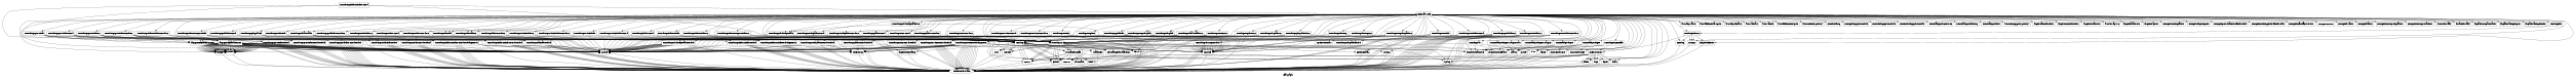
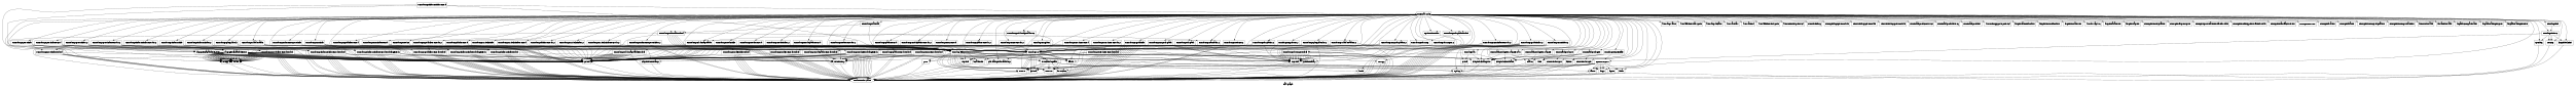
  digraph {
    label="Call graph"
    node [shape=record]
    n1 [label="{external node}"]
    n2 [label="{osm_log}"]
    n3 [label="{llvm.dbg.value}"]
    n4 [label="{llvm.lifetime.start.p0i8}"]
    n5 [label="{llvm.dbg.declare}"]
    n6 [label="{llvm.va_start}"]
    n7 [label="{vsprintf}"]
    n8 [label="{snprintf}"]
    n9 [label="{llvm.va_end}"]
    n10 [label="{syslog}"]
    n11 [label="{puts}"]
    n12 [label="{fflush}"]
    n13 [label="{cl_spinlock_acquire}"]
    n14 [label="{fprintf}"]
    n15 [label="{cl_get_time_stamp}"]
    n16 [label="{localtime_r}"]
    n17 [label="{pthread_getthreadid_np}"]
    n18 [label="{__error}"]
    n19 [label="{strerror}"]
    n20 [label="{cl_spinlock_release}"]
    n21 [label="{llvm.lifetime.end.p0i8}"]
    n22 [label="{fileno}"]
    n23 [label="{ftruncate}"]
    n24 [label="{lseek}"]
    n25 [label="{osm_log_v2}"]
    n26 [label="{gettimeofday}"]
    n27 [label="{osm_log_raw}"]
    n28 [label="{printf}"]
    n29 [label="{osm_log_msg_box}"]
    n30 [label="{strlen}"]
    n31 [label="{llvm.memset.p0i8.i64}"]
    n32 [label="{osm_log_msg_box_v2}"]
    n33 [label="{osm_is_debug}"]
    n34 [label="{osm_log_reopen_file}"]
    n35 [label="{fclose}"]
    n36 [label="{fopen}"]
    n37 [label="{fstat}"]
    n38 [label="{dup2}"]
    n39 [label="{osm_log_init_v2}"]
    n40 [label="{openlog}"]
    n41 [label="{strcmp}"]
    n42 [label="{cl_spinlock_init}"]
    n43 [label="{osm_log_init}"]
    n44 [label="{osm_get_log_per_module}"]
    n45 [label="{osm_set_log_per_module}"]
    n46 [label="{osm_reset_log_per_module}"]
    n47 [label="{osm_mad_pool_construct}"]
    n48 [label="{osm_mad_pool_destroy}"]
    n49 [label="{osm_mad_pool_init}"]
    n50 [label="{osm_mad_pool_get}"]
    n51 [label="{malloc}"]
    n52 [label="{llvm.memcpy.p0i8.p0i8.i64}"]
    n53 [label="{osm_vendor_get}"]
    n54 [label="{free}"]
    n55 [label="{osm_mad_pool_get_wrapper}"]
    n56 [label="{osm_mad_pool_get_wrapper_raw}"]
    n57 [label="{osm_mad_pool_put}"]
    n58 [label="{osm_vendor_put}"]
    n59 [label="{sprint_uint8_arr}"]
    n60 [label="{ib_get_sa_method_str}"]
    n61 [label="{ib_get_sm_method_str}"]
    n62 [label="{ib_get_sm_attr_str}"]
    n63 [label="{llvm.bswap.i16}"]
    n64 [label="{ib_get_sa_attr_str}"]
    n65 [label="{ib_get_trap_str}"]
    n66 [label="{osm_dump_port_info}"]
    n67 [label="{sprintf}"]
    n68 [label="{strcpy}"]
    n69 [label="{osm_dump_port_info_v2}"]
    n70 [label="{osm_dump_mlnx_ext_port_info}"]
    n71 [label="{osm_dump_mlnx_ext_port_info_v2}"]
    n72 [label="{osm_dump_portinfo_record}"]
    n73 [label="{osm_dump_portinfo_record_v2}"]
    n74 [label="{osm_dump_guid_info}"]
    n75 [label="{osm_dump_guid_info_v2}"]
    n76 [label="{osm_dump_guidinfo_record}"]
    n77 [label="{osm_dump_guidinfo_record_v2}"]
    n78 [label="{osm_dump_node_info}"]
    n79 [label="{osm_dump_node_info_v2}"]
    n80 [label="{osm_dump_node_record}"]
    n81 [label="{osm_dump_node_record_v2}"]
    n82 [label="{osm_dump_path_record}"]
    n83 [label="{__inet_ntop}"]
    n84 [label="{osm_dump_path_record_v2}"]
    n85 [label="{osm_dump_multipath_record}"]
    n86 [label="{osm_dump_multipath_record_v2}"]
    n87 [label="{osm_dump_mc_record}"]
    n88 [label="{osm_dump_mc_record_v2}"]
    n89 [label="{osm_dump_service_record}"]
    n90 [label="{strncpy}"]
    n91 [label="{osm_dump_service_record_v2}"]
    n92 [label="{osm_dump_inform_info}"]
    n93 [label="{osm_dump_inform_info_v2}"]
    n94 [label="{osm_dump_inform_info_record_v2}"]
    n95 [label="{osm_dump_link_record}"]
    n96 [label="{osm_dump_link_record_v2}"]
    n97 [label="{osm_dump_switch_info}"]
    n98 [label="{osm_dump_switch_info_v2}"]
    n99 [label="{osm_dump_switch_info_record}"]
    n100 [label="{osm_dump_switch_info_record_v2}"]
    n101 [label="{osm_dump_pkey_block}"]
    n102 [label="{osm_dump_pkey_block_v2}"]
    n103 [label="{osm_dump_slvl_map_table}"]
    n104 [label="{osm_dump_slvl_map_table_v2}"]
    n105 [label="{osm_dump_vl_arb_table}"]
    n106 [label="{osm_dump_vl_arb_table_v2}"]
    n107 [label="{osm_dump_sm_info}"]
    n108 [label="{osm_dump_sm_info_v2}"]
    n109 [label="{osm_dump_sm_info_record}"]
    n110 [label="{osm_dump_sm_info_record_v2}"]
    n111 [label="{osm_dump_notice}"]
    n112 [label="{osm_dump_notice_v2}"]
    n113 [label="{osm_dump_dr_smp}"]
    n114 [label="{osm_dump_dr_smp_v2}"]
    n115 [label="{osm_dump_sa_mad}"]
    n116 [label="{osm_dump_sa_mad_v2}"]
    n117 [label="{osm_dump_dr_path}"]
    n118 [label="{osm_dump_dr_path_v2}"]
    n119 [label="{osm_dump_smp_dr_path}"]
    n120 [label="{osm_dump_smp_dr_path_v2}"]
    n121 [label="{osm_dump_dr_path_as_buf}"]
    n122 [label="{osm_get_sm_signal_str}"]
    n123 [label="{osm_get_disp_msg_str}"]
    n124 [label="{osm_get_port_state_str_fixed_width}"]
    n125 [label="{osm_get_node_type_str_fixed_width}"]
    n126 [label="{osm_get_manufacturer_str}"]
    n127 [label="{osm_get_mtu_str}"]
    n128 [label="{osm_get_lwa_str}"]
    n129 [label="{osm_get_lsa_str}"]
    n130 [label="{osm_get_sm_mgr_signal_str}"]
    n131 [label="{osm_get_sm_mgr_state_str}"]
    n132 [label="{ib_mtu_is_valid}"]
    n133 [label="{ib_rate_is_valid}"]
    n134 [label="{ib_path_compare_rates}"]
    n135 [label="{ib_path_rate_get_prev}"]
    n136 [label="{ib_path_rate_get_next}"]
    n137 [label="{truncate_log_file}"]
    n138 [label=Node0x8051c4de0 shape=""]
    n139 [label="{open_out_port}"]
    n140 [label="{osm_dump_port_info_to_buf}"]
    n141 [label="{dbg_get_capabilities_str}"]
    n142 [label="{dbg_get_capabilities2_str}"]
    n143 [label="{osm_dump_portinfo_record_to_buf}"]
    n144 [label="{osm_dump_guidinfo_record_to_buf}"]
    n145 [label="{osm_dump_node_info_to_buf}"]
    n146 [label="{osm_dump_node_record_to_buf}"]
    n147 [label="{osm_dump_path_record_to_buf}"]
    n148 [label="{osm_dump_multipath_record_to_buf}"]
    n149 [label="{osm_dump_mc_record_to_buf}"]
    n150 [label="{osm_dump_service_record_to_buf}"]
    n151 [label="{osm_dump_inform_info_to_buf_generic}"]
    n152 [label="{osm_dump_inform_info_to_buf}"]
    n153 [label="{osm_dump_inform_info_record}"]
    n154 [label="{osm_dump_inform_info_record_to_buf_generic}"]
    n155 [label="{osm_dump_inform_info_record_to_buf}"]
    n156 [label="{osm_dump_slvl_map_table_to_buf}"]
    n157 [label="{osm_dump_notice_to_buf_generic}"]
    n158 [label="{osm_dump_dr_smp_to_buf}"]
    n159 [label="{osm_dump_sa_mad_to_buf}"]
    n1 -> n2
    n1 -> n3
    n1 -> n4
    n1 -> n5
    n1 -> n6
    n1 -> n7
    n1 -> n8
    n1 -> n9
    n1 -> n10
    n1 -> n11
    n1 -> n12
    n1 -> n13
    n1 -> n14
    n1 -> n15
    n1 -> n16
    n1 -> n17
    n1 -> n18
    n1 -> n19
    n1 -> n20
    n1 -> n21
    n1 -> n22
    n1 -> n23
    n1 -> n24
    n1 -> n25
    n1 -> n26
    n1 -> n27
    n1 -> n28
    n1 -> n29
    n1 -> n30
    n1 -> n31
    n1 -> n32
    n1 -> n33
    n1 -> n34
    n1 -> n35
    n1 -> n36
    n1 -> n37
    n1 -> n38
    n1 -> n39
    n1 -> n40
    n1 -> n41
    n1 -> n42
    n1 -> n43
    n1 -> n44
    n1 -> n45
    n1 -> n46
    n1 -> n47
    n1 -> n48
    n1 -> n49
    n1 -> n50
    n1 -> n51
    n1 -> n52
    n1 -> n53
    n1 -> n54
    n1 -> n55
    n1 -> n56
    n1 -> n57
    n1 -> n58
    n1 -> n59
    n1 -> n60
    n1 -> n61
    n1 -> n62
    n1 -> n63
    n1 -> n64
    n1 -> n65
    n1 -> n66
    n1 -> n67
    n1 -> n68
    n1 -> n69
    n1 -> n70
    n1 -> n71
    n1 -> n72
    n1 -> n73
    n1 -> n74
    n1 -> n75
    n1 -> n76
    n1 -> n77
    n1 -> n78
    n1 -> n79
    n1 -> n80
    n1 -> n81
    n1 -> n82
    n1 -> n83
    n1 -> n84
    n1 -> n85
    n1 -> n86
    n1 -> n87
    n1 -> n88
    n1 -> n89
    n1 -> n90
    n1 -> n91
    n1 -> n92
    n1 -> n93
    n1 -> n94
    n1 -> n95
    n1 -> n96
    n1 -> n97
    n1 -> n98
    n1 -> n99
    n1 -> n100
    n1 -> n101
    n1 -> n102
    n1 -> n103
    n1 -> n104
    n1 -> n105
    n1 -> n106
    n1 -> n107
    n1 -> n108
    n1 -> n109
    n1 -> n110
    n1 -> n111
    n1 -> n112
    n1 -> n113
    n1 -> n114
    n1 -> n115
    n1 -> n116
    n1 -> n117
    n1 -> n118
    n1 -> n119
    n1 -> n120
    n1 -> n121
    n1 -> n122
    n1 -> n123
    n1 -> n124
    n1 -> n125
    n1 -> n126
    n1 -> n127
    n1 -> n128
    n1 -> n129
    n1 -> n130
    n1 -> n131
    n1 -> n132
    n1 -> n133
    n1 -> n134
    n1 -> n135
    n1 -> n136
    n2 -> n7
    n2 -> n7
    n2 -> n8
    n2 -> n10
    n2 -> n11
    n2 -> n12
    n2 -> n12
    n2 -> n13
    n2 -> n14
    n2 -> n14
    n2 -> n14
    n2 -> n14
    n2 -> n15
    n2 -> n16
    n2 -> n17
    n2 -> n18
    n2 -> n18
    n2 -> n18
    n2 -> n19
    n2 -> n19
    n2 -> n20
    n2 -> n137
    n2 -> n137
    n7 -> n138
    n8 -> n138
    n10 -> n138
    n11 -> n138
    n12 -> n138
    n13 -> n138
    n14 -> n138
    n15 -> n138
    n16 -> n138
    n17 -> n138
    n18 -> n138
    n19 -> n138
    n20 -> n138
    n22 -> n138
    n23 -> n138
    n24 -> n138
    n25 -> n7
    n25 -> n7
    n25 -> n10
    n25 -> n11
    n25 -> n12
    n25 -> n12
    n25 -> n13
    n25 -> n14
    n25 -> n14
    n25 -> n14
    n25 -> n14
    n25 -> n16
    n25 -> n17
    n25 -> n18
    n25 -> n18
    n25 -> n18
    n25 -> n19
    n25 -> n19
    n25 -> n20
    n25 -> n26
    n25 -> n137
    n25 -> n137
    n26 -> n138
    n27 -> n12
    n27 -> n13
    n27 -> n20
    n27 -> n28
    n28 -> n138
    n29 -> n2
    n29 -> n8
    n29 -> n30
    n30 -> n138
    n32 -> n8
    n32 -> n25
    n32 -> n30
    n34 -> n13
    n34 -> n20
    n34 -> n35
    n34 -> n139
    n35 -> n138
    n36 -> n138
    n37 -> n138
    n38 -> n138
    n39 -> n40
    n39 -> n41
    n39 -> n41
    n39 -> n41
    n39 -> n42
    n39 -> n139
    n40 -> n138
    n41 -> n138
    n42 -> n138
    n43 -> n39
    n50 -> n13
    n50 -> n20
    n50 -> n51
    n50 -> n53
    n50 -> n54
    n51 -> n138
    n53 -> n138
    n54 -> n138
    n55 -> n13
    n55 -> n20
    n55 -> n51
    n56 -> n13
    n56 -> n20
    n56 -> n51
    n57 -> n13
    n57 -> n20
    n57 -> n54
    n57 -> n58
    n58 -> n138
    n59 -> n8
    n66 -> n2
    n66 -> n2
    n66 -> n2
    n66 -> n140
    n66 -> n141
    n66 -> n142
    n67 -> n138
    n68 -> n138
    n69 -> n2
    n69 -> n25
    n69 -> n25
    n69 -> n140
    n69 -> n141
    n69 -> n142
    n70 -> n2
    n70 -> n67
    n70 -> n138
    n70 -> n138
    n71 -> n25
    n71 -> n67
    n71 -> n138
    n71 -> n138
    n72 -> n2
    n72 -> n2
    n72 -> n2
    n72 -> n141
    n72 -> n142
    n72 -> n143
    n73 -> n2
    n73 -> n25
    n73 -> n25
    n73 -> n141
    n73 -> n142
    n73 -> n143
    n74 -> n2
    n74 -> n67
    n74 -> n138
    n74 -> n138
    n74 -> n138
    n74 -> n138
    n74 -> n138
    n74 -> n138
    n74 -> n138
    n74 -> n138
    n74 -> n138
    n74 -> n138
    n75 -> n25
    n75 -> n67
    n75 -> n138
    n75 -> n138
    n75 -> n138
    n75 -> n138
    n75 -> n138
    n75 -> n138
    n75 -> n138
    n75 -> n138
    n75 -> n138
    n75 -> n138
    n76 -> n2
    n76 -> n144
    n77 -> n25
    n77 -> n144
    n78 -> n2
    n78 -> n145
    n79 -> n25
    n79 -> n145
    n80 -> n2
    n80 -> n146
    n81 -> n25
    n81 -> n146
    n82 -> n2
    n82 -> n147
    n83 -> n138
    n84 -> n25
    n84 -> n147
    n85 -> n2
    n85 -> n148
    n86 -> n25
    n86 -> n148
    n87 -> n2
    n87 -> n149
    n88 -> n25
    n88 -> n149
    n89 -> n2
    n89 -> n150
    n90 -> n138
    n91 -> n25
    n91 -> n150
    n92 -> n2
    n92 -> n151
    n92 -> n152
    n93 -> n25
    n93 -> n151
    n93 -> n152
    n94 -> n25
    n94 -> n154
    n94 -> n155
    n95 -> n2
    n95 -> n67
    n96 -> n25
    n96 -> n67
    n97 -> n2
    n97 -> n67
    n98 -> n25
    n98 -> n67
    n99 -> n2
    n99 -> n67
    n100 -> n25
    n100 -> n67
    n101 -> n2
    n101 -> n67
    n101 -> n67
    n101 -> n138
    n102 -> n25
    n102 -> n67
    n102 -> n67
    n102 -> n138
    n103 -> n2
    n103 -> n156
    n104 -> n25
    n104 -> n103
    n105 -> n2
    n105 -> n67
    n105 -> n67
    n105 -> n67
    n105 -> n138
    n106 -> n25
    n106 -> n67
    n106 -> n67
    n106 -> n67
    n106 -> n138
    n107 -> n2
    n107 -> n67
    n107 -> n138
    n107 -> n138
    n107 -> n138
    n108 -> n25
    n108 -> n67
    n108 -> n138
    n108 -> n138
    n108 -> n138
    n109 -> n2
    n109 -> n67
    n109 -> n138
    n109 -> n138
    n109 -> n138
    n110 -> n25
    n110 -> n67
    n110 -> n138
    n110 -> n138
    n110 -> n138
    n111 -> n2
    n111 -> n67
    n111 -> n138
    n111 -> n138
    n111 -> n157
    n112 -> n25
    n112 -> n67
    n112 -> n138
    n112 -> n138
    n112 -> n157
    n113 -> n2
    n113 -> n158
    n114 -> n25
    n114 -> n158
    n115 -> n2
    n115 -> n159
    n116 -> n25
-   n116 -> n159
+   n159 -> n116
    n117 -> n2
    n117 -> n8
    n117 -> n67
    n118 -> n8
    n118 -> n25
    n118 -> n67
    n119 -> n2
    n119 -> n8
    n119 -> n8
    n119 -> n8
    n119 -> n67
    n120 -> n8
    n120 -> n8
    n120 -> n8
    n120 -> n25
    n120 -> n67
    n121 -> n8
    n137 -> n14
    n137 -> n14
    n137 -> n18
    n137 -> n18
    n137 -> n19
    n137 -> n19
    n137 -> n22
    n137 -> n23
    n137 -> n24
    n139 -> n10
    n139 -> n10
    n139 -> n14
    n139 -> n18
    n139 -> n18
    n139 -> n19
    n139 -> n19
    n139 -> n22
    n139 -> n22
    n139 -> n22
    n139 -> n22
    n139 -> n36
    n139 -> n37
    n139 -> n38
    n139 -> n38
    n139 -> n38
    n140 -> n67
    n140 -> n138
    n140 -> n138
    n140 -> n138
    n140 -> n138
    n140 -> n138
    n140 -> n138
    n141 -> n30
    n141 -> n30
    n141 -> n30
    n141 -> n30
    n141 -> n30
    n141 -> n30
    n141 -> n30
    n141 -> n30
    n141 -> n30
    n141 -> n30
    n141 -> n30
    n141 -> n30
    n141 -> n30
    n141 -> n30
    n141 -> n30
    n141 -> n30
    n141 -> n30
    n141 -> n30
    n141 -> n30
    n141 -> n30
    n141 -> n30
    n141 -> n30
    n141 -> n30
    n141 -> n30
    n141 -> n30
    n141 -> n30
    n141 -> n30
    n141 -> n30
    n141 -> n30
    n141 -> n30
    n141 -> n30
    n141 -> n30
    n141 -> n30
    n141 -> n67
    n141 -> n67
    n141 -> n67
    n141 -> n67
    n141 -> n67
    n141 -> n67
    n141 -> n67
    n141 -> n67
    n141 -> n67
    n141 -> n67
    n141 -> n67
    n141 -> n67
    n141 -> n67
    n141 -> n67
    n141 -> n67
    n141 -> n67
    n141 -> n67
    n141 -> n67
    n141 -> n67
    n141 -> n67
    n141 -> n67
    n141 -> n67
    n141 -> n67
    n141 -> n67
    n141 -> n67
    n141 -> n67
    n141 -> n67
    n141 -> n67
    n141 -> n67
    n141 -> n67
    n141 -> n67
    n141 -> n67
    n141 -> n68
    n141 -> n68
    n141 -> n68
    n141 -> n68
    n141 -> n68
    n141 -> n68
    n141 -> n68
    n141 -> n68
    n141 -> n68
    n141 -> n68
    n141 -> n68
    n141 -> n68
    n141 -> n68
    n141 -> n68
    n141 -> n68
    n141 -> n68
    n141 -> n68
    n141 -> n68
    n141 -> n68
    n141 -> n68
    n141 -> n68
    n141 -> n68
    n141 -> n68
    n141 -> n68
    n141 -> n68
    n141 -> n68
    n141 -> n68
    n141 -> n68
    n141 -> n68
    n141 -> n68
    n141 -> n68
    n141 -> n68
    n142 -> n30
    n142 -> n30
    n142 -> n30
    n142 -> n30
    n142 -> n30
    n142 -> n30
    n142 -> n67
    n142 -> n67
    n142 -> n67
    n142 -> n67
    n142 -> n67
    n142 -> n68
    n142 -> n68
    n142 -> n68
    n142 -> n68
    n142 -> n68
    n143 -> n67
    n143 -> n138
    n143 -> n138
    n143 -> n138
    n143 -> n138
    n144 -> n67
    n144 -> n138
    n144 -> n138
    n144 -> n138
    n144 -> n138
    n144 -> n138
    n144 -> n138
    n144 -> n138
    n144 -> n138
    n144 -> n138
    n145 -> n67
    n145 -> n138
    n145 -> n138
    n145 -> n138
    n145 -> n138
    n145 -> n138
    n146 -> n67
    n146 -> n138
    n146 -> n138
    n146 -> n138
    n146 -> n138
    n146 -> n138
    n147 -> n67
    n147 -> n83
    n147 -> n83
    n147 -> n138
    n147 -> n138
    n148 -> n67
    n148 -> n67
    n148 -> n67
    n148 -> n83
    n148 -> n83
    n148 -> n138
    n148 -> n138
    n149 -> n67
    n149 -> n83
    n149 -> n83
    n149 -> n138
    n149 -> n138
    n150 -> n67
    n150 -> n67
    n150 -> n83
    n150 -> n90
    n150 -> n138
    n150 -> n138
    n150 -> n138
    n150 -> n138
    n150 -> n138
    n150 -> n138
    n150 -> n138
    n150 -> n138
    n151 -> n67
    n151 -> n83
    n151 -> n138
    n151 -> n138
    n151 -> n138
    n151 -> n138
    n151 -> n138
    n152 -> n67
    n152 -> n83
    n152 -> n138
    n152 -> n138
    n152 -> n138
    n152 -> n138
    n152 -> n138
    n153 -> n1
    n153 -> n2
    n153 -> n154
    n153 -> n155
    n154 -> n67
    n154 -> n83
    n154 -> n83
    n154 -> n138
    n154 -> n138
    n154 -> n138
    n154 -> n138
    n154 -> n138
    n155 -> n67
    n155 -> n83
    n155 -> n83
    n155 -> n138
    n155 -> n138
    n155 -> n138
    n155 -> n138
    n155 -> n138
    n156 -> n67
    n156 -> n67
    n156 -> n67
    n156 -> n67
    n156 -> n67
    n156 -> n67
    n156 -> n67
    n156 -> n67
    n156 -> n67
    n156 -> n67
    n156 -> n67
    n156 -> n67
    n156 -> n67
    n156 -> n67
    n156 -> n67
    n156 -> n67
    n156 -> n67
    n156 -> n67
    n156 -> n138
    n157 -> n8
    n157 -> n8
    n157 -> n8
    n157 -> n67
    n157 -> n67
    n157 -> n67
    n157 -> n67
    n157 -> n67
    n157 -> n67
    n157 -> n67
    n157 -> n67
    n157 -> n67
    n157 -> n83
    n157 -> n83
    n157 -> n83
    n157 -> n83
    n157 -> n83
    n157 -> n138
    n157 -> n138
    n157 -> n138
    n157 -> n138
    n157 -> n138
    n157 -> n138
    n157 -> n138
    n157 -> n138
    n157 -> n138
    n157 -> n138
    n157 -> n138
    n157 -> n138
    n158 -> n8
    n158 -> n8
    n158 -> n8
    n158 -> n8
    n158 -> n8
    n158 -> n8
    n158 -> n8
    n158 -> n8
    n158 -> n8
    n158 -> n8
    n158 -> n8
    n158 -> n8
    n158 -> n8
    n158 -> n8
    n158 -> n8
    n158 -> n8
    n158 -> n8
    n158 -> n8
    n158 -> n8
    n158 -> n67
    n158 -> n138
    n158 -> n138
    n158 -> n138
    n159 -> n30
    n159 -> n67
    n159 -> n138
    n159 -> n138
    n159 -> n138
    n159 -> n138
    n159 -> n138
    n159 -> n138
  }
